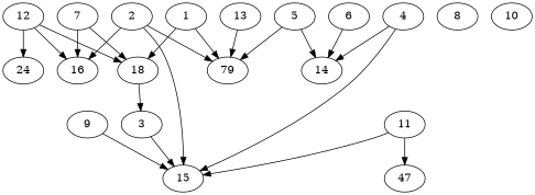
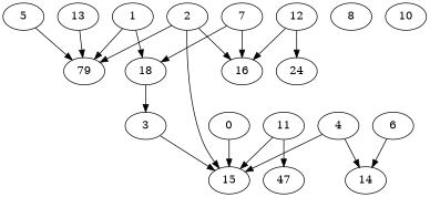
  digraph {
    node [alpha=0.14]
    1 [expect_size=41583616]
    18 [expect_size=7732224]
    n3 [expect_size=29603840 label=79]
    3 [alpha=0.11 expect_size=48182272]
    2 [alpha=0.02 expect_size=34822144]
    15 [alpha=0.02 expect_size=21434368]
    16 [alpha=0.17 expect_size=46640128]
    4 [alpha=0.06 expect_size=7889920]
    14 [alpha=0.04 expect_size=7096320]
    5 [alpha=0.11 expect_size=52221952]
    6 [alpha=0.08 expect_size=28048384]
    7 [alpha=0.15 expect_size=13285376]
    8 [alpha=0.09 expect_size=24181760]
-   9 [alpha=0.13 expect_size=51207168]
+   9 [alpha=0.13 expect_size=51207168 label=0]
    10 [alpha=0.09 expect_size=42064896]
    11 [alpha=0.13 expect_size=38084608]
    n17 [expect_size=19345408 label=47]
    12 [alpha=0.07 expect_size=22809600]
    n19 [alpha=0.04 expect_size=13196288 label=24]
    13 [alpha=0.05 expect_size=27734016]
    1 -> 18
    1 -> n3
    18 -> 3
    3 -> 15
    2 -> n3
    2 -> 15
    2 -> 16
    4 -> 15
    4 -> 14
    5 -> n3
-   5 -> 14
    6 -> 14
    7 -> 18
    7 -> 16
    9 -> 15
    11 -> 15
    11 -> n17
-   12 -> 18
    12 -> 16
    12 -> n19
    13 -> n3
  }
